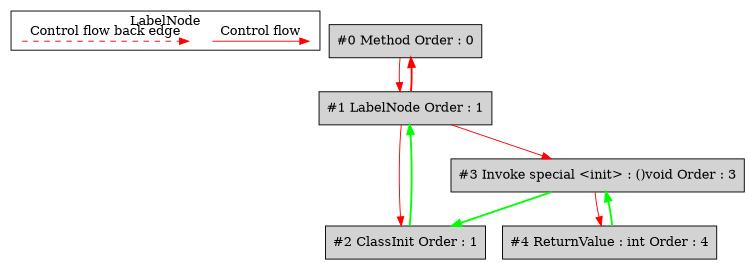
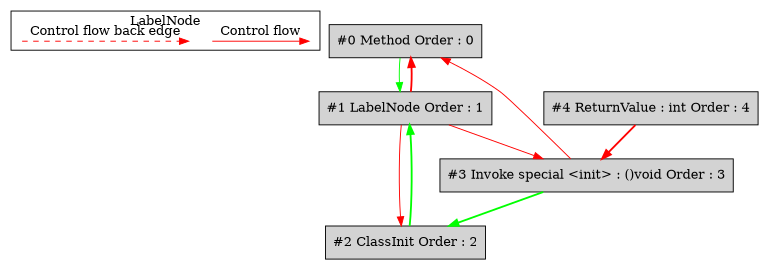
  digraph {
    ordering=in
    node [shape=box style=filled fillcolor=lightgrey]
    edge [color=red]
    c0 [shape=point style=invis fillcolor=""]
    c1 [shape=point style=invis fillcolor=""]
    c2 [shape=point style=invis fillcolor=""]
    c3 [shape=point style=invis fillcolor=""]
    n5 [label="#0 Method Order : 0"]
    n6 [label="#1 LabelNode Order : 1"]
-   n7 [label="#2 ClassInit Order : 1"]
+   n7 [label="#2 ClassInit Order : 2"]
    n8 [label="#3 Invoke special <init> : ()void Order : 3"]
    n9 [label="#4 ReturnValue : int Order : 4"]
    subgraph cluster_1 {
      label=LabelNode
      subgraph sub_2 {
        label=Legend
        rank=same
        c0
        c1
        c2
        c3
      }
    }
    c0 -> c1 [label="Control flow" style=solid]
    c2 -> c3 [label="Control flow back edge" style=dashed]
-   n5 -> n6 [fontcolor=red labeldistance=2]
+   n5 -> n6 [color=green fontcolor=red labeldistance=2]
    n6 -> n5 [dir=forward penwidth=2]
    n6 -> n7 [fontcolor=red labeldistance=2]
    n6 -> n8 [fontcolor=red labeldistance=2]
    n7 -> n6 [color=green dir=forward penwidth=2]
    n8 -> n7 [color=green dir=forward penwidth=2]
-   n8 -> n9 [fontcolor=red labeldistance=2]
-   n9 -> n8 [color=green dir=forward penwidth=2]
+   n8 -> n5 [fontcolor=red labeldistance=2]
+   n9 -> n8 [dir=forward penwidth=2]
  }
